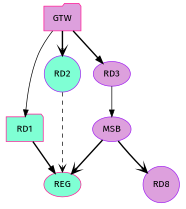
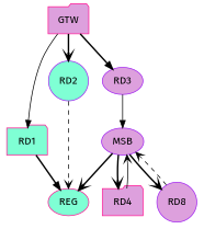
  strict digraph {
    fontname="Fira Sans"
    node [color=deeppink fillcolor=plum fontname="Fira Sans" shape=folder style=filled]
    edge [arrowhead=vee fontname="Fira Sans" style=bold]
    n1 [fillcolor=aquamarine label=RD1]
    n2 [fillcolor=aquamarine label=REG shape=ellipse]
    n3 [color=purple fillcolor=aquamarine label=RD2 shape=circle]
    n4 [color=purple label=RD3 shape=ellipse]
    n5 [color=purple label=MSB shape=ellipse]
+   n6 [label=RD4]
    n7 [color=purple label=RD8 shape=circle]
    n8 [label=GTW]
    n1 -> n2 [arrowhead=normal]
    n3 -> n2 [style=dashed]
    n4 -> n5 [arrowhead=normal style=solid]
    n5 -> n2
+   n5 -> n6
    n5 -> n7
+   n6 -> n5 [style=solid]
+   n7 -> n5 [style=dashed]
    n8 -> n1 [arrowhead=normal style=solid]
    n8 -> n3
    n8 -> n4 [arrowhead=normal]
  }
